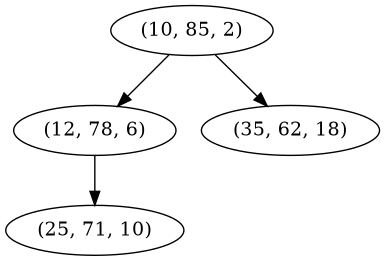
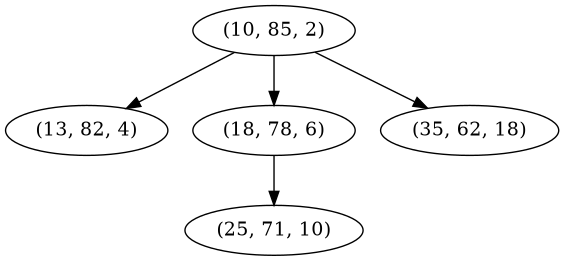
  digraph {
    "(10, 85, 2)"
-   "(18, 78, 6)" [label="(12, 78, 6)"]
+   "(13, 82, 4)"
+   "(18, 78, 6)"
    "(35, 62, 18)"
    "(25, 71, 10)"
+   "(10, 85, 2)" -> "(13, 82, 4)"
    "(10, 85, 2)" -> "(18, 78, 6)"
    "(10, 85, 2)" -> "(35, 62, 18)"
    "(18, 78, 6)" -> "(25, 71, 10)"
  }
